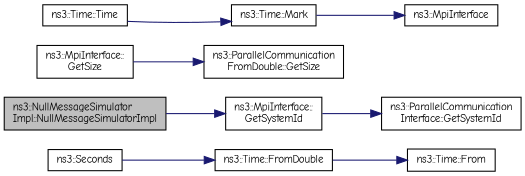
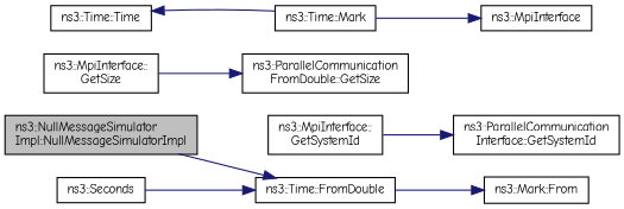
  digraph {
    fontname="Comic Neue"
    rankdir=LR
    node [color=black fillcolor=white fontname="Comic Neue" fontsize=10 shape=record style=filled]
    edge [color=midnightblue fontname="Comic Neue" fontsize=10 labelfontname=Helvetica labelfontsize=10 style=solid]
    n1 [fillcolor=grey75 fontcolor=black height=0.2 label="ns3::NullMessageSimulator\lImpl::NullMessageSimulatorImpl" width=0.4]
    n2 [height=0.2 label="ns3::MpiInterface::\lGetSystemId" width=0.4]
    n3 [height=0.2 label="ns3::ParallelCommunication\lInterface::GetSystemId" width=0.4]
    n4 [height=0.2 label="ns3::MpiInterface::\lGetSize" width=0.4]
    n5 [height=0.2 label="ns3::ParallelCommunication\lFromDouble::GetSize" width=0.4]
    n6 [height=0.2 label="ns3::Seconds" width=0.4]
    n7 [height=0.2 label="ns3::Time::FromDouble" width=0.4]
-   n8 [height=0.2 label="ns3::Time::From" width=0.4]
+   n8 [height=0.2 label="ns3::Mark::From" width=0.4]
    n9 [height=0.2 label="ns3::Time::Time" width=0.4]
    n10 [height=0.2 label="ns3::Time::Mark" width=0.4]
    n11 [height=0.2 label="ns3::MpiInterface" width=0.4]
-   n1 -> n2
+   n1 -> n7
    n2 -> n3
    n4 -> n5
    n6 -> n7
    n7 -> n8
-   n9 -> n10
+   n10 -> n9
    n10 -> n11
  }
